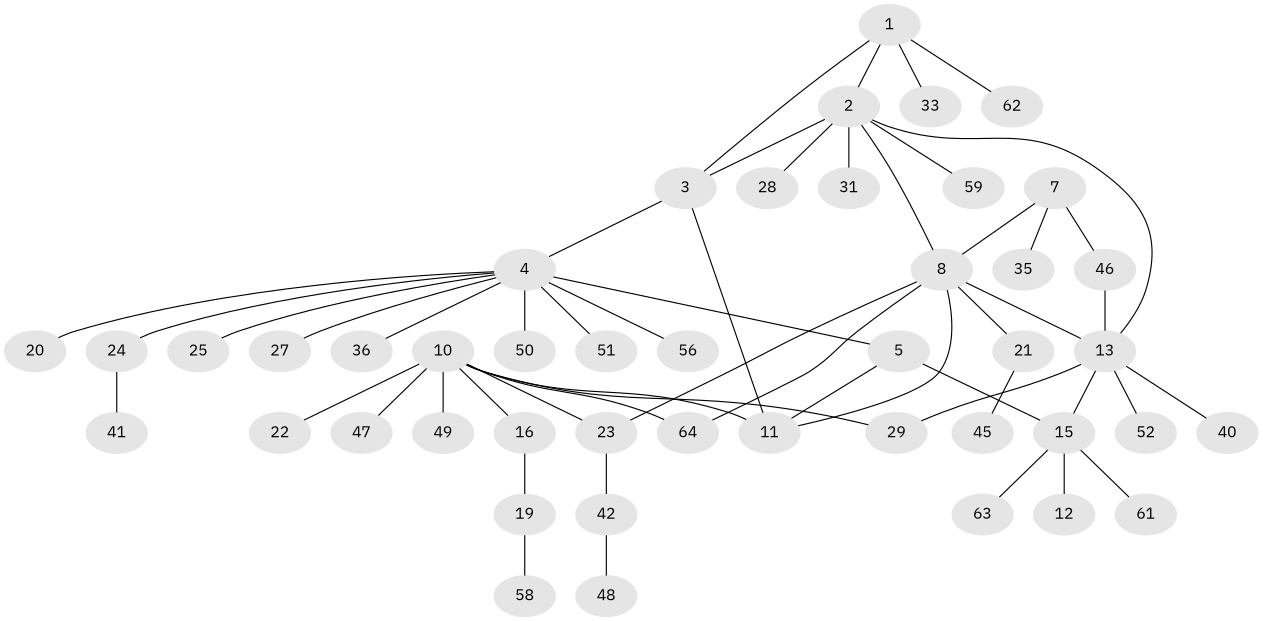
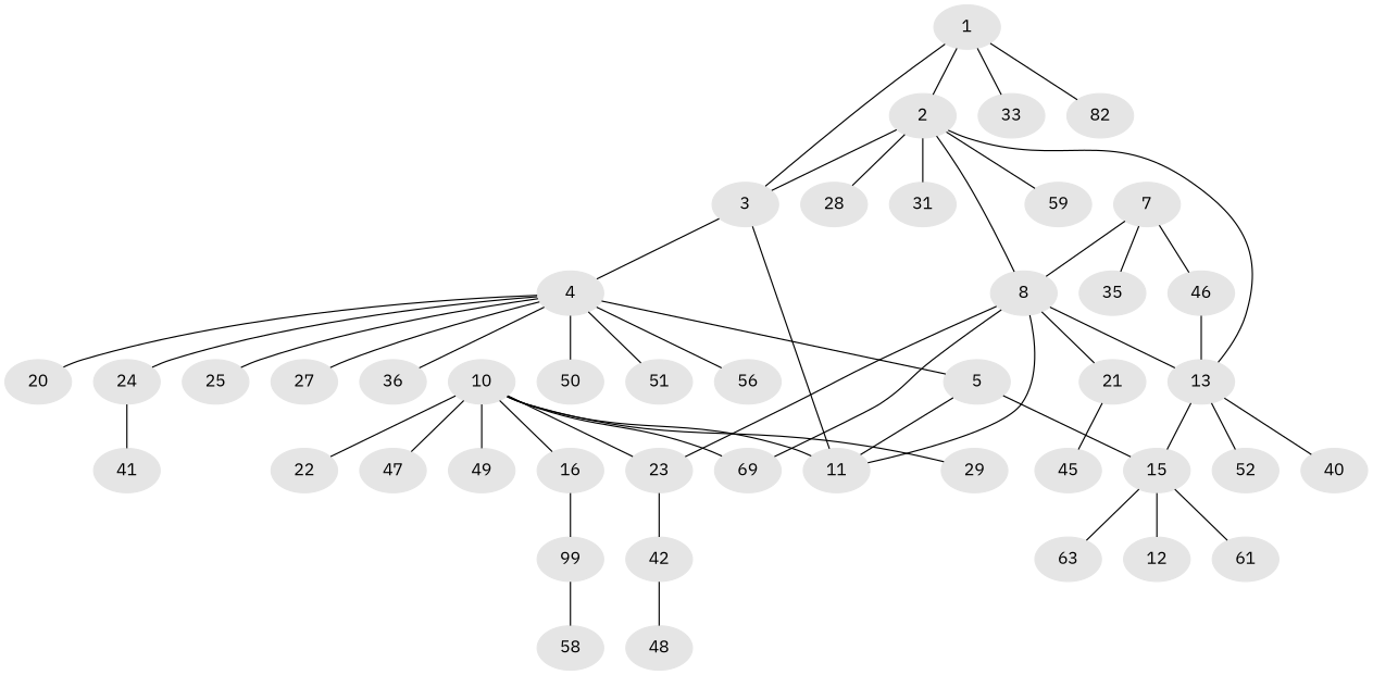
  graph {
    fontname="IBM Plex Sans"
    node [color=gray90 fontname="IBM Plex Sans" style=filled]
    edge [fontname="IBM Plex Sans"]
    1 [super="+37"]
    2 [super="+17"]
    3 [super="+54"]
    33
-   62
+   62 [label=82]
    8 [super="+9"]
    13 [super="+14"]
    28
    31 [super="+38"]
    59 [super="+65"]
    4 [super="+6"]
    11 [super="+12"]
    21 [super="+30"]
    23
-   64
+   64 [label=69]
    15 [super="+53"]
    29
    40
    52
    5
    20 [super="+43"]
    24 [super="+34"]
    25
    27
    36
    50
    51
    56
    7 [super="+39"]
    35
    46
    41
    n33 [label=12]
    61
    63
    45
    42 [super="+57"]
    10 [super="+18"]
    16 [super="+55"]
    22
    47
    49
-   19 [super="+44"]
+   19 [super="+44" label=99]
    58 [super="+60"]
    48
    1 -- 2
    1 -- 3
    1 -- 33
    1 -- 62
    2 -- 3
    2 -- 8
    2 -- 13
    2 -- 28
    2 -- 31
    2 -- 59
    3 -- 4
    3 -- 11
    8 -- 13
    8 -- 11
    8 -- 21
    8 -- 23
    8 -- 64
    13 -- 15 [weight=2]
-   13 -- 29
    13 -- 40
    13 -- 52
    4 -- 5 [weight=2]
    4 -- 20
    4 -- 24
    4 -- 25
    4 -- 27
    4 -- 36
    4 -- 50
    4 -- 51
    4 -- 56
    21 -- 45
    23 -- 42
    15 -- n33
    15 -- 61
    15 -- 63
    5 -- 11
    5 -- 15
    24 -- 41
    7 -- 8 [weight=2]
    7 -- 35
    7 -- 46
    46 -- 13
    42 -- 48
    10 -- 11 [weight=2]
    10 -- 23
    10 -- 64
    10 -- 29
    10 -- 16
    10 -- 22
    10 -- 47
    10 -- 49
    16 -- 19
    19 -- 58
  }
